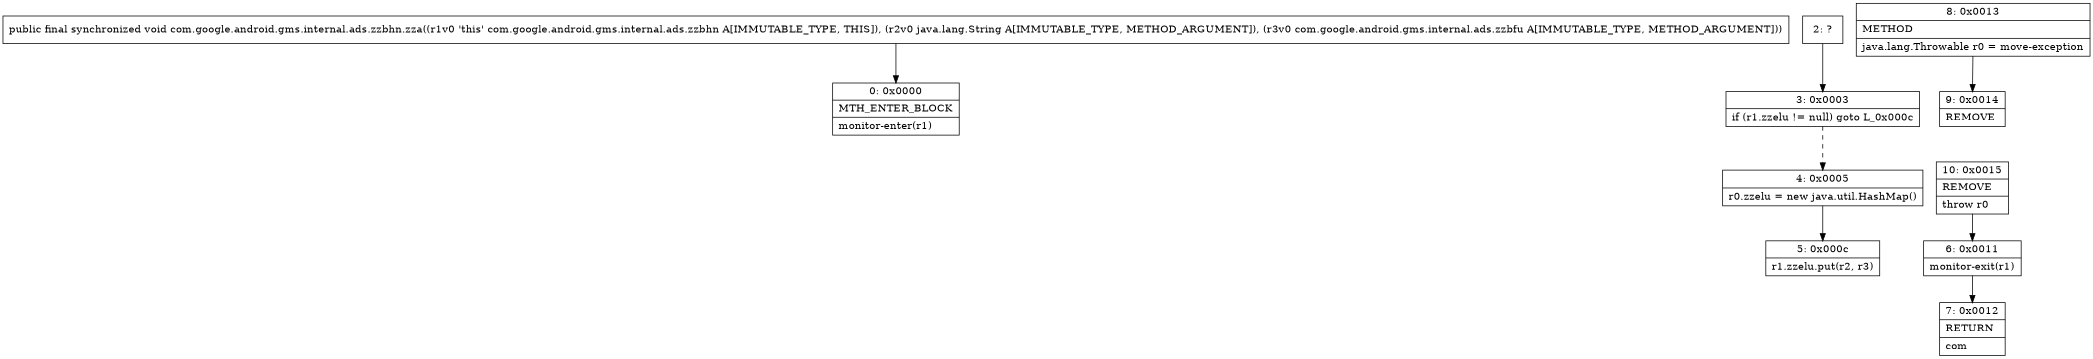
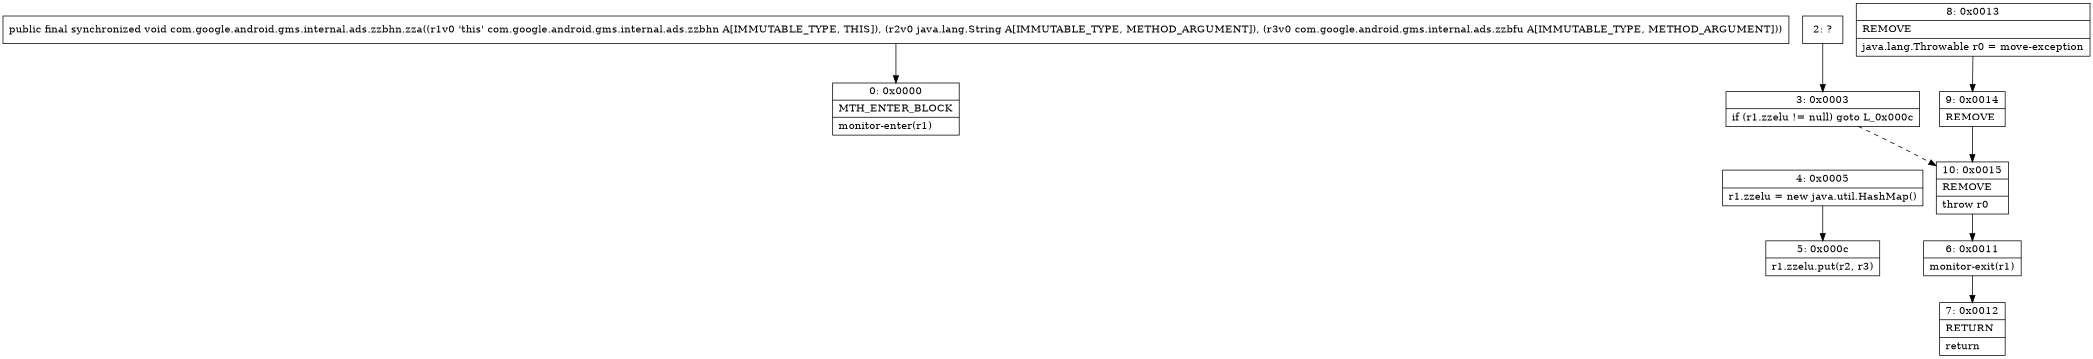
  digraph {
    node [shape=record]
    n1 [label="{0\:\ 0x0000|MTH_ENTER_BLOCK\l|monitor\-enter(r1)\l}"]
    n2 [label="{2\:\ ?}"]
    n3 [label="{3\:\ 0x0003|if (r1.zzelu != null) goto L_0x000c\l}"]
-   n4 [label="{8\:\ 0x0013|METHOD\l|java.lang.Throwable r0 = move\-exception\l}"]
+   n4 [label="{8\:\ 0x0013|REMOVE\l|java.lang.Throwable r0 = move\-exception\l}"]
    n5 [label="{9\:\ 0x0014|REMOVE\l}"]
-   n6 [label="{4\:\ 0x0005|r0.zzelu = new java.util.HashMap()\l}"]
+   n6 [label="{4\:\ 0x0005|r1.zzelu = new java.util.HashMap()\l}"]
    n7 [label="{5\:\ 0x000c|r1.zzelu.put(r2, r3)\l}"]
    n8 [label="{6\:\ 0x0011|monitor\-exit(r1)\l}"]
-   n9 [label="{7\:\ 0x0012|RETURN\l|com\l}"]
+   n9 [label="{7\:\ 0x0012|RETURN\l|return\l}"]
    n10 [label="{10\:\ 0x0015|REMOVE\l|throw r0\l}"]
    n11 [label="{public final synchronized void com.google.android.gms.internal.ads.zzbhn.zza((r1v0 'this' com.google.android.gms.internal.ads.zzbhn A[IMMUTABLE_TYPE, THIS]), (r2v0 java.lang.String A[IMMUTABLE_TYPE, METHOD_ARGUMENT]), (r3v0 com.google.android.gms.internal.ads.zzbfu A[IMMUTABLE_TYPE, METHOD_ARGUMENT])) }"]
    n2 -> n3
-   n3 -> n6 [style=dashed]
+   n3 -> n10 [style=dashed]
    n4 -> n5
+   n5 -> n10
    n6 -> n7
    n8 -> n9
    n10 -> n8
    n11 -> n1
  }
